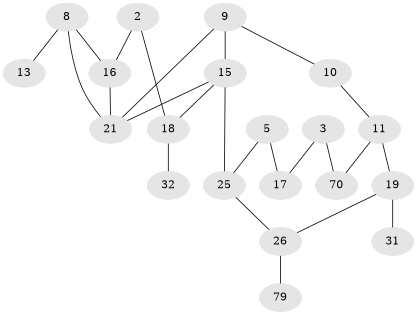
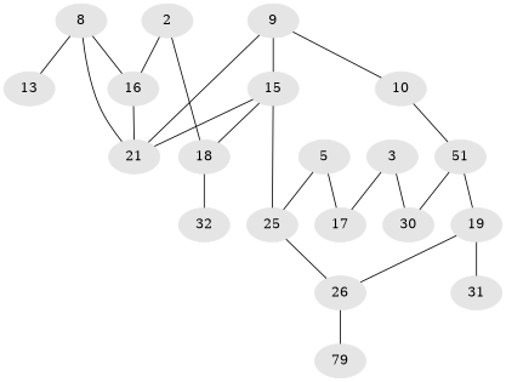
  graph {
    node [color=gray90 style=filled]
    edge [weight=1.0]
    2
    16
    18
    21
    32
    3
    17
-   30 [label=70]
+   30
    5
    25
    26
    8
    13
    9
    10
    15
-   11
+   11 [label=51]
    19
    31
    n20 [label=79]
    2 -- 16
    2 -- 18
    16 -- 21
    18 -- 32
    3 -- 17
    3 -- 30
    5 -- 17
    5 -- 25
    25 -- 26
    26 -- n20
    8 -- 16
    8 -- 21
    8 -- 13
    9 -- 21
    9 -- 10
    9 -- 15
    10 -- 11
    15 -- 18
    15 -- 21
    15 -- 25
    11 -- 30
    11 -- 19
    19 -- 26
    19 -- 31
  }
